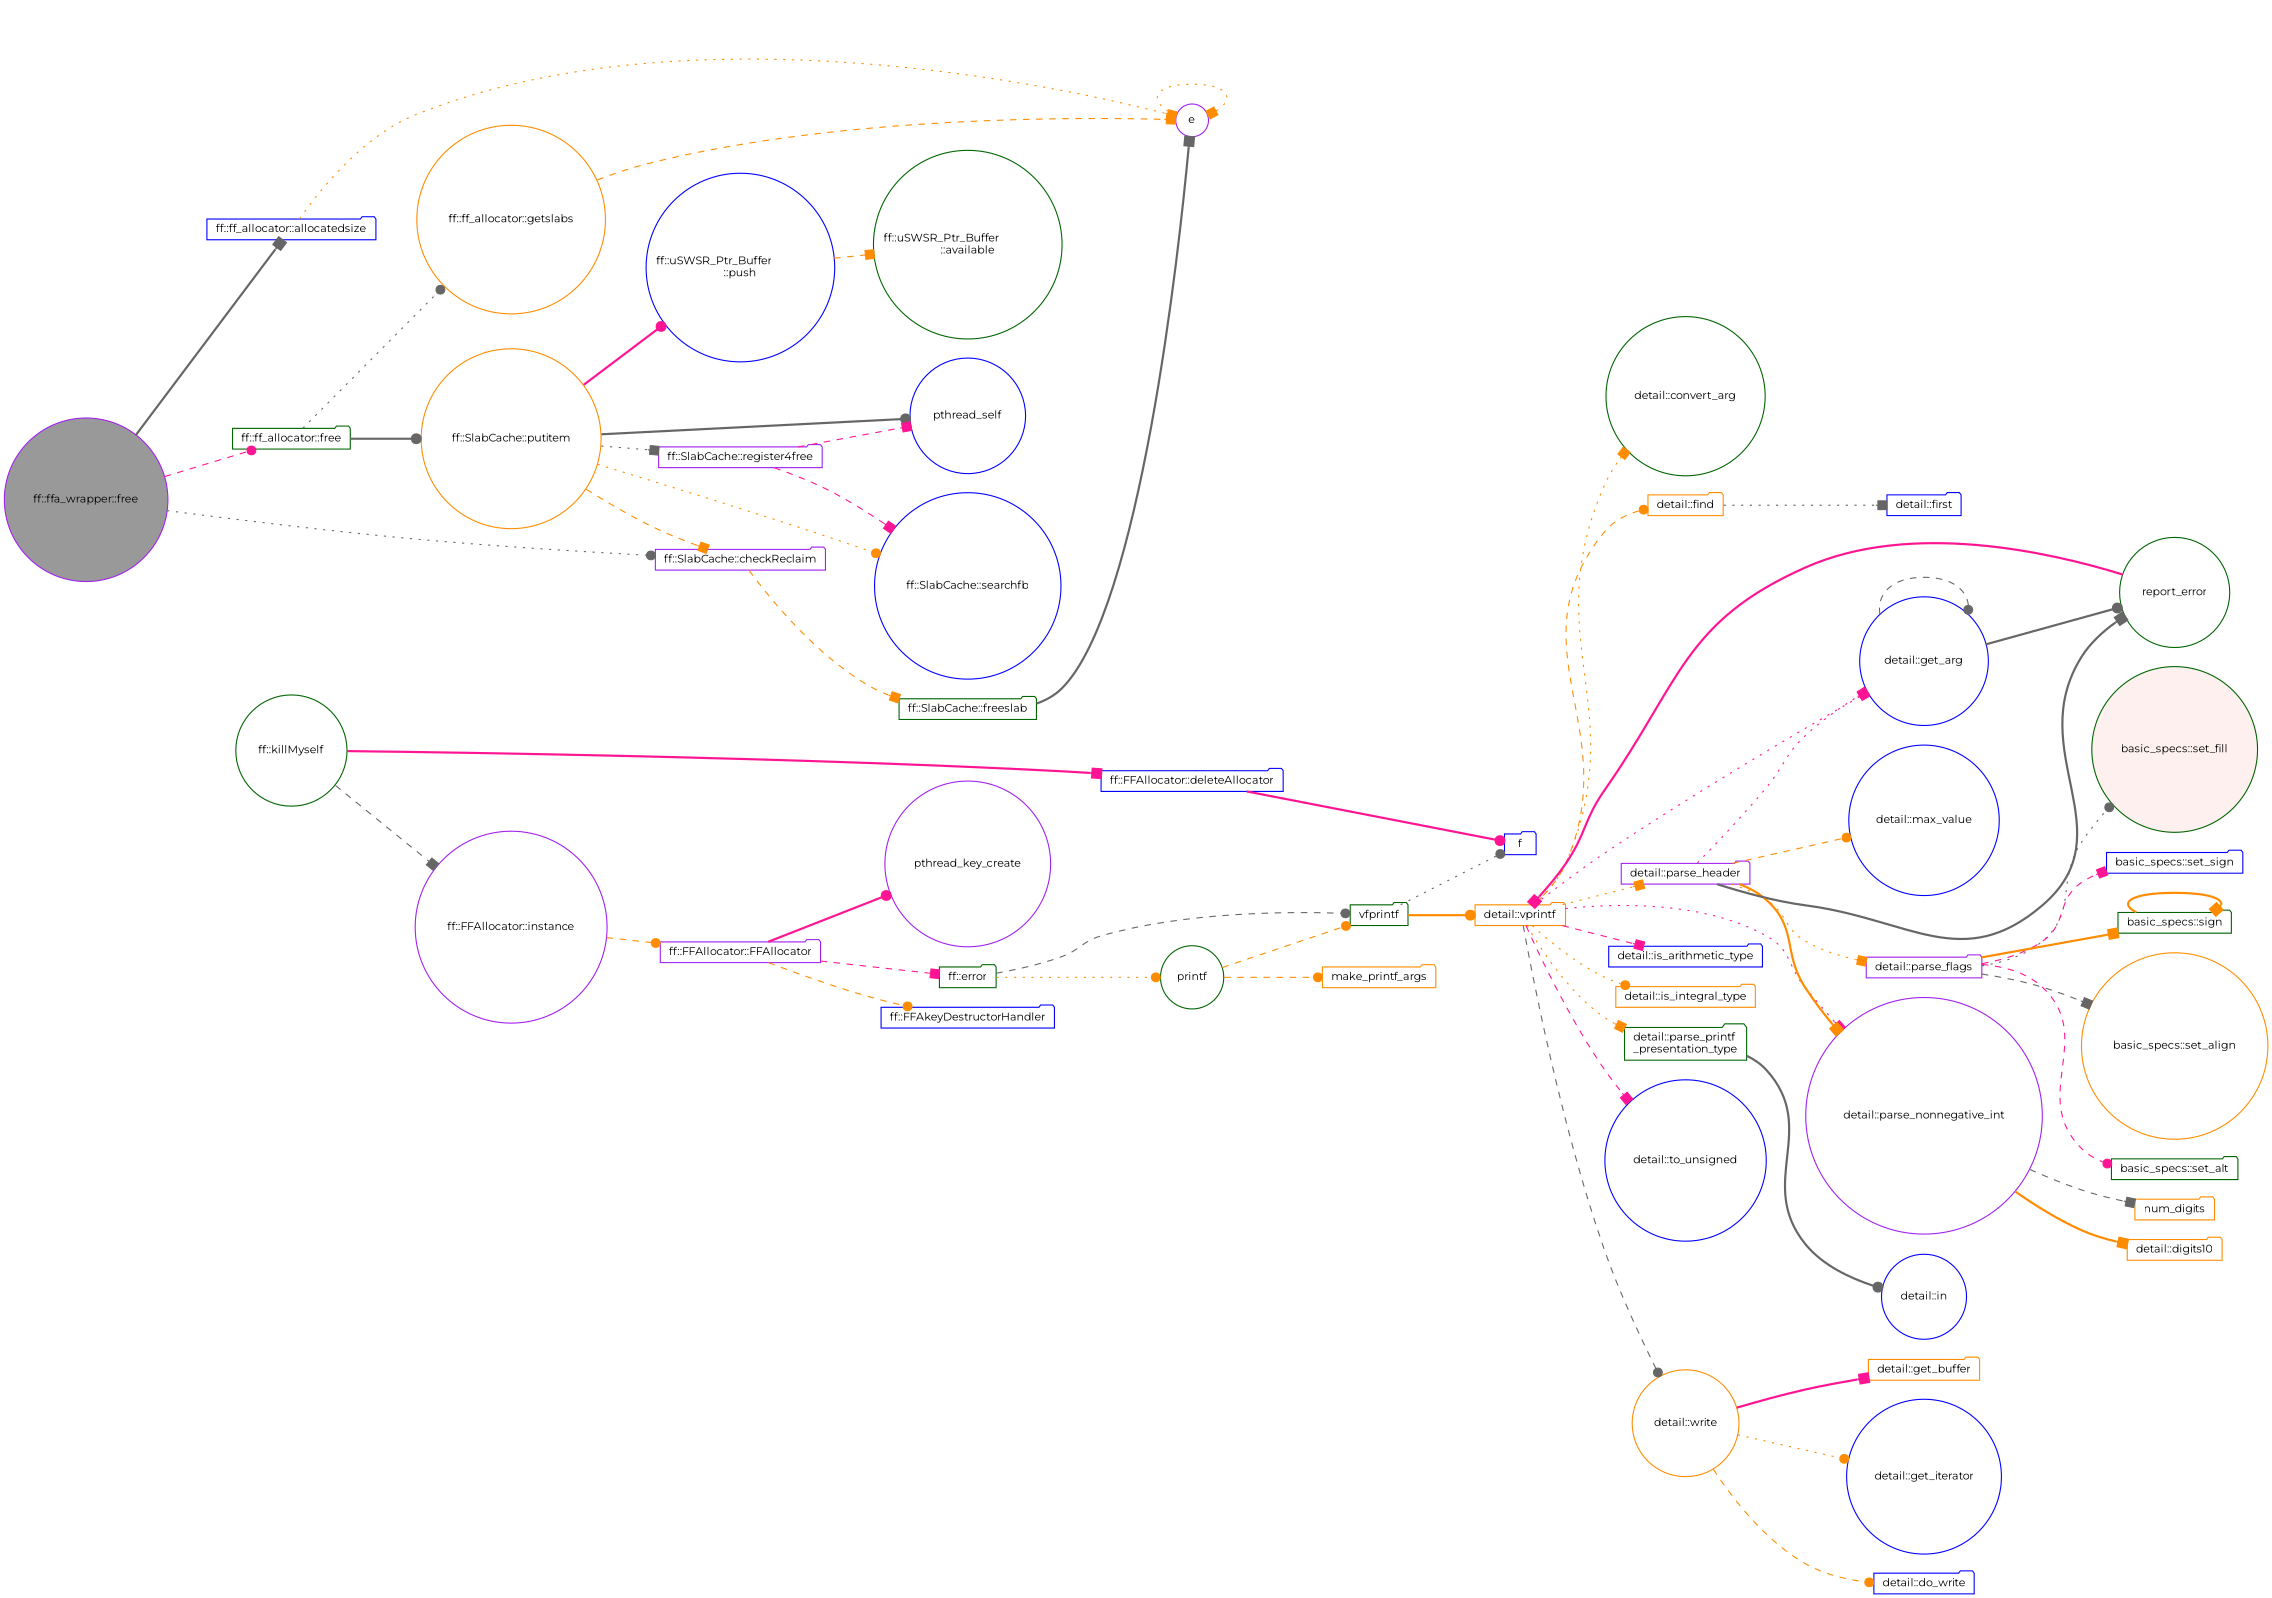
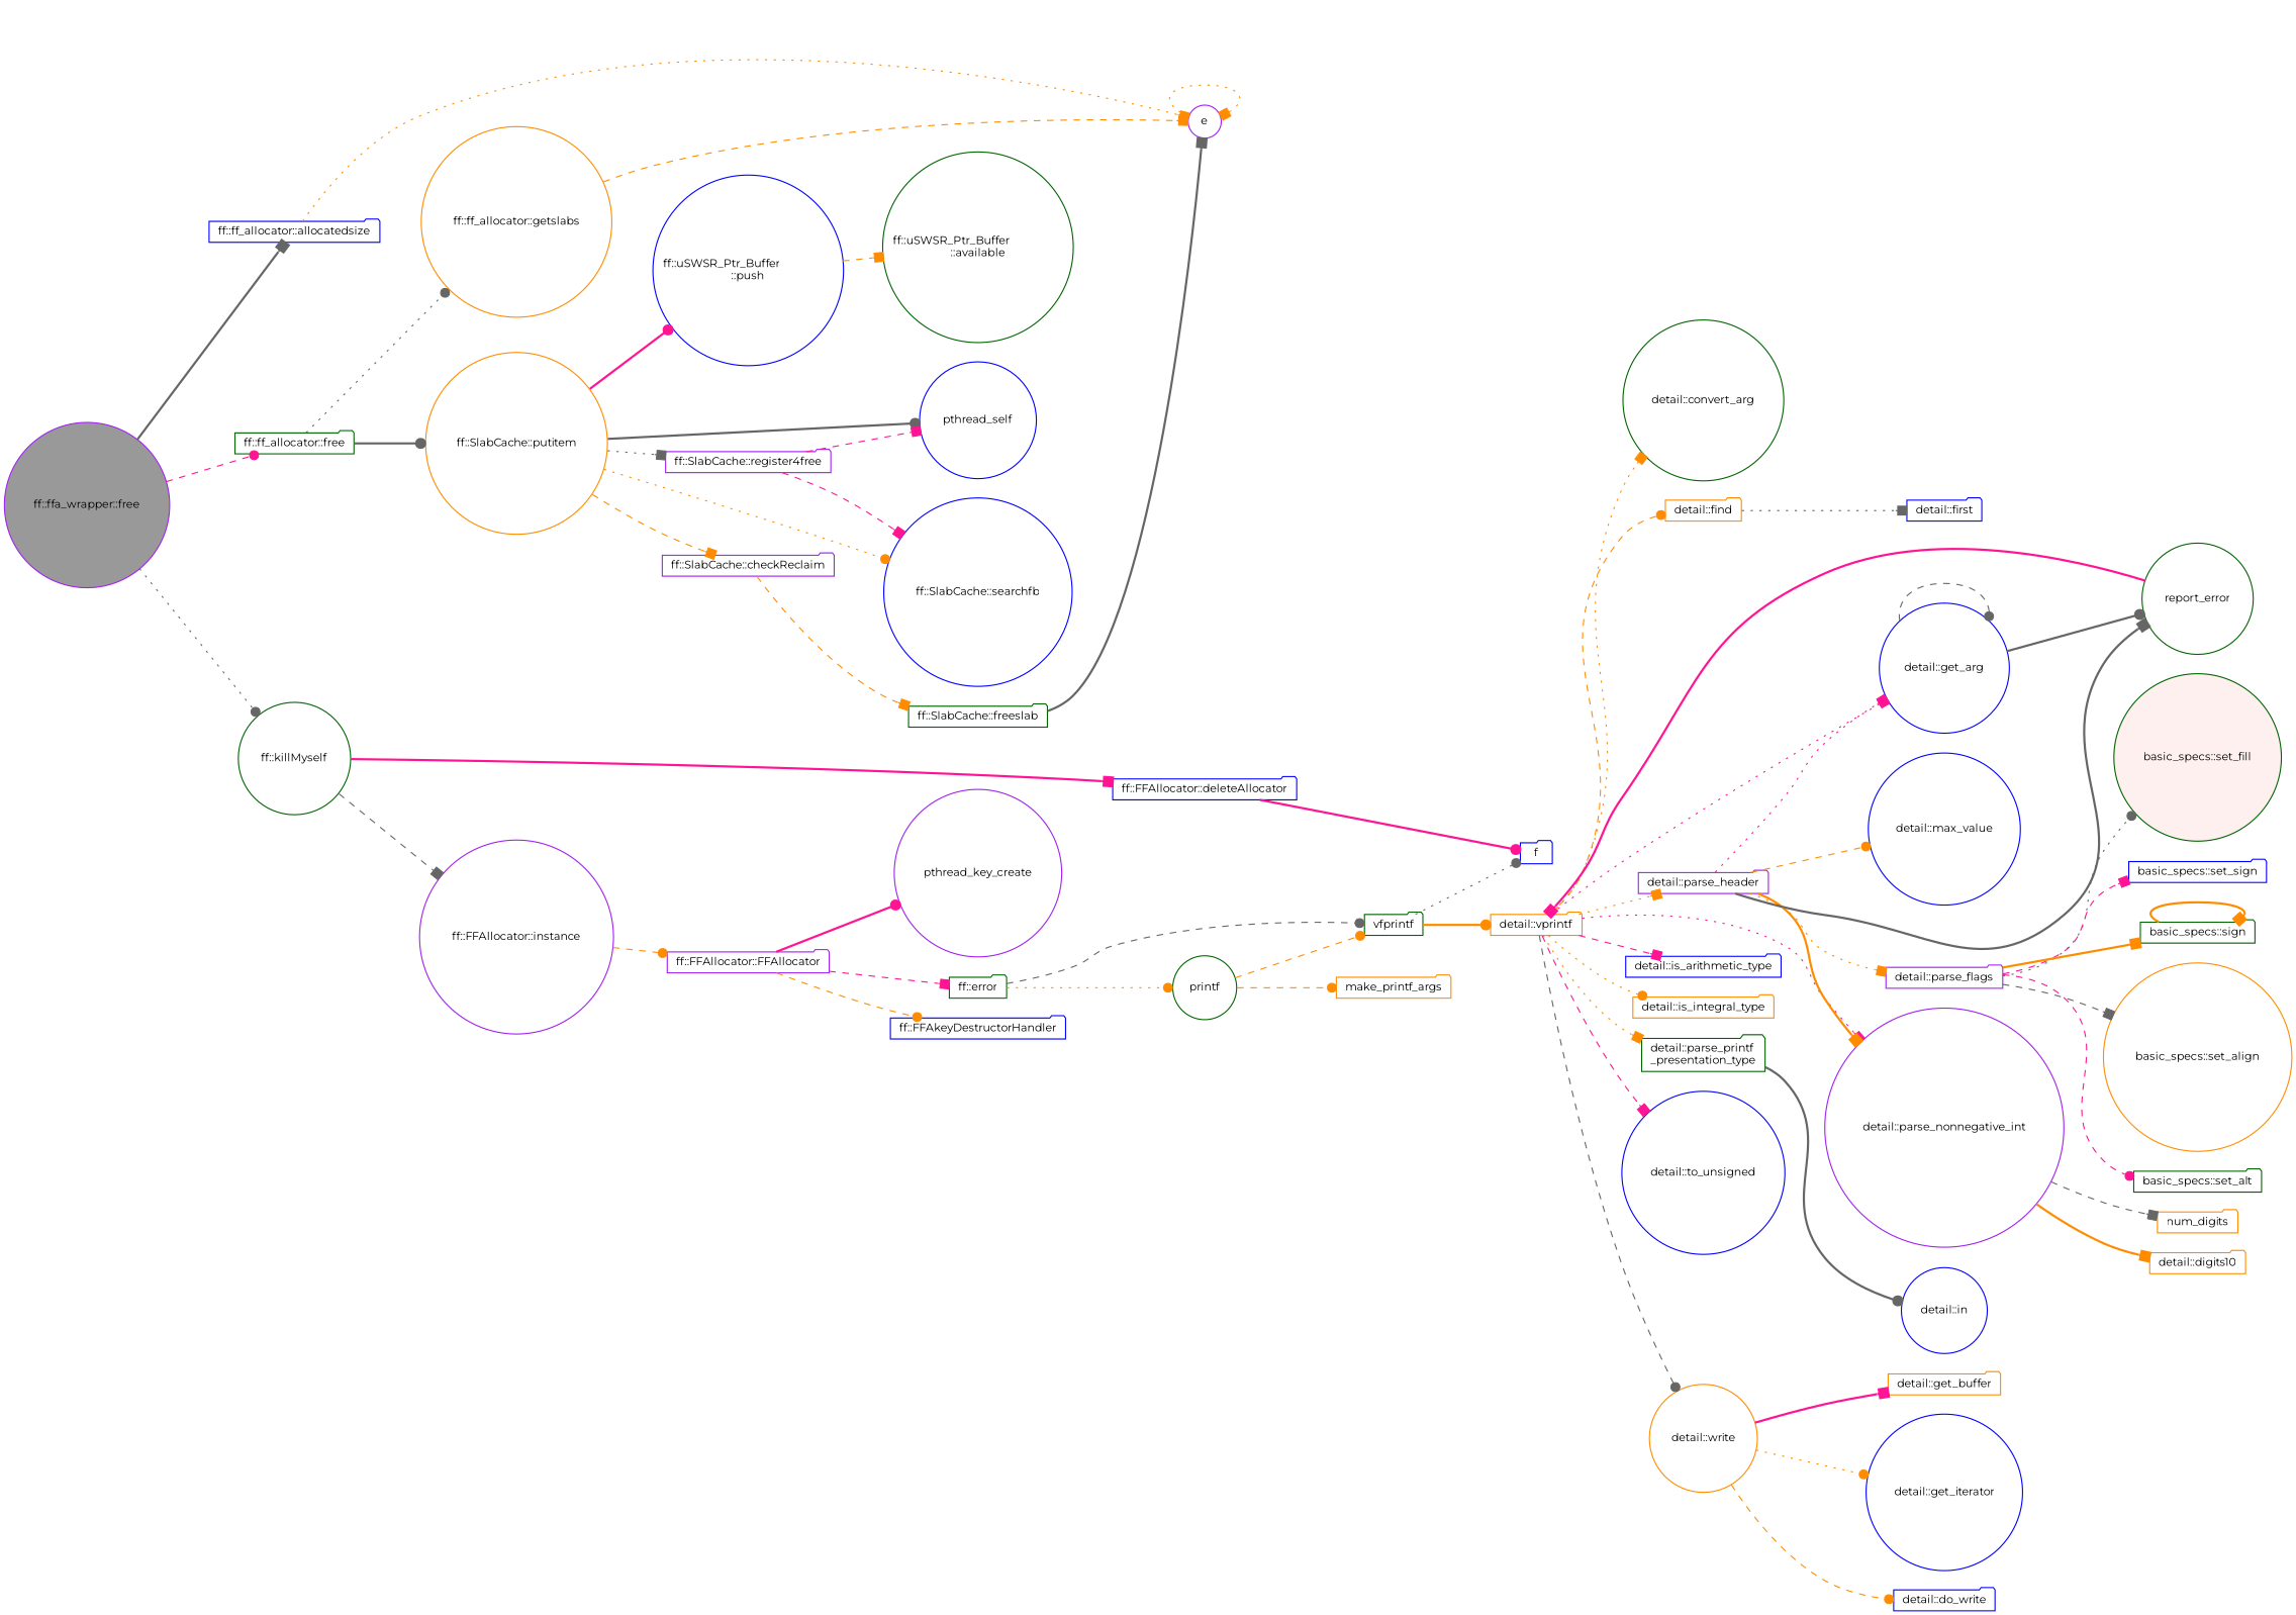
  digraph {
    fontname=Montserrat
    rankdir=LR
    node [color=blue fillcolor=white fontname=Montserrat fontsize=10 shape=folder style=filled]
    edge [arrowhead=box color=darkorange fontname=Montserrat fontsize=10 labelfontname=Helvetica labelfontsize=10 style=dashed]
    n1 [color=purple fillcolor=grey60 fontcolor=black height=0.2 label="ff::ffa_wrapper::free" shape=circle width=0.4]
    n2 [height=0.2 label="ff::ff_allocator::allocatedsize" width=0.4]
    n3 [color=darkgreen height=0.2 label="ff::ff_allocator::free" width=0.4]
    n4 [color=darkgreen height=0.2 label="ff::killMyself" shape=circle width=0.4]
    n5 [color=purple height=0.2 label=e shape=circle width=0.4]
    n6 [color=darkorange height=0.2 label="ff::ff_allocator::getslabs" shape=circle width=0.4]
    n7 [color=darkorange height=0.2 label="ff::SlabCache::putitem" shape=circle width=0.4]
    n8 [height=0.2 label="ff::FFAllocator::deleteAllocator" width=0.4]
    n9 [color=purple height=0.2 label="ff::FFAllocator::instance" shape=circle width=0.4]
    n10 [color=purple height=0.2 label="ff::SlabCache::checkReclaim" width=0.4]
    n11 [height=0.2 label=pthread_self shape=circle width=0.4]
    n12 [height=0.2 label="ff::uSWSR_Ptr_Buffer\l::push" shape=circle width=0.4]
    n13 [color=purple height=0.2 label="ff::SlabCache::register4free" width=0.4]
    n14 [height=0.2 label="ff::SlabCache::searchfb" shape=circle width=0.4]
    n15 [color=darkgreen height=0.2 label="ff::SlabCache::freeslab" width=0.4]
    n16 [color=darkgreen height=0.2 label="ff::uSWSR_Ptr_Buffer\l::available" shape=circle width=0.4]
    n17 [height=0.2 label=f width=0.4]
    n18 [color=purple height=0.2 label="ff::FFAllocator::FFAllocator" width=0.4]
    n19 [color=darkgreen height=0.2 label="ff::error" width=0.4]
    n20 [height=0.2 label="ff::FFAkeyDestructorHandler" width=0.4]
    n21 [color=purple height=0.2 label=pthread_key_create shape=circle width=0.4]
    n22 [color=darkgreen height=0.2 label=printf shape=circle width=0.4]
    n23 [color=darkgreen height=0.2 label=vfprintf width=0.4]
    n24 [color=darkorange height=0.2 label=make_printf_args width=0.4]
    n25 [color=darkorange height=0.2 label="detail::vprintf" width=0.4]
    n26 [color=darkgreen height=0.2 label="detail::convert_arg" shape=circle width=0.4]
    n27 [color=darkorange height=0.2 label="detail::find" width=0.4]
    n28 [height=0.2 label="detail::get_arg" shape=circle width=0.4]
    n29 [height=0.2 label="detail::is_arithmetic_type" width=0.4]
    n30 [color=darkorange height=0.2 label="detail::is_integral_type" width=0.4]
    n31 [color=purple height=0.2 label="detail::parse_header" width=0.4]
    n32 [color=purple height=0.2 label="detail::parse_nonnegative_int" shape=circle width=0.4]
    n33 [color=darkgreen height=0.2 label="detail::parse_printf\l_presentation_type" width=0.4]
    n34 [height=0.2 label="detail::to_unsigned" shape=circle width=0.4]
    n35 [color=darkorange height=0.2 label="detail::write" shape=circle width=0.4]
    n36 [height=0.2 label="detail::first" width=0.4]
    n37 [color=darkgreen height=0.2 label=report_error shape=circle width=0.4]
    n38 [height=0.2 label="detail::max_value" shape=circle width=0.4]
    n39 [color=purple height=0.2 label="detail::parse_flags" width=0.4]
    n40 [color=darkorange height=0.2 label="detail::digits10" width=0.4]
    n41 [color=darkorange height=0.2 label=num_digits width=0.4]
    n42 [height=0.2 label="detail::in" shape=circle width=0.4]
    n43 [height=0.2 label="detail::do_write" width=0.4]
    n44 [color=darkorange height=0.2 label="detail::get_buffer" width=0.4]
    n45 [height=0.2 label="detail::get_iterator" shape=circle width=0.4]
    n46 [color=darkorange height=0.2 label="basic_specs::set_align" shape=circle width=0.4]
    n47 [color=darkgreen height=0.2 label="basic_specs::set_alt" width=0.4]
    n48 [color=darkgreen fillcolor="#FFF0F0" height=0.2 label="basic_specs::set_fill" shape=circle width=0.4]
    n49 [height=0.2 label="basic_specs::set_sign" width=0.4]
    n50 [color=darkgreen height=0.2 label="basic_specs::sign" width=0.4]
    n1 -> n2 [color=gray40 style=bold]
    n1 -> n3 [arrowhead=dot color=deeppink]
-   n1 -> n10 [arrowhead=dot color=gray40 style=dotted]
+   n1 -> n4 [arrowhead=dot color=gray40 style=dotted]
    n2 -> n5 [style=dotted]
    n3 -> n6 [arrowhead=dot color=gray40 style=dotted]
    n3 -> n7 [arrowhead=dot color=gray40 style=bold]
    n4 -> n8 [color=deeppink style=bold]
    n4 -> n9 [color=gray40]
    n5 -> n5 [style=dotted]
    n6 -> n5
    n7 -> n10
    n7 -> n11 [arrowhead=dot color=gray40 style=bold]
    n7 -> n12 [arrowhead=dot color=deeppink style=bold]
    n7 -> n13 [color=gray40 style=dotted]
    n7 -> n14 [arrowhead=dot style=dotted]
    n8 -> n17 [arrowhead=dot color=deeppink style=bold]
    n9 -> n18 [arrowhead=dot]
    n10 -> n15
    n12 -> n16
    n13 -> n11 [color=deeppink]
    n13 -> n14 [color=deeppink]
    n15 -> n5 [color=gray40 style=bold]
    n18 -> n19 [color=deeppink]
    n18 -> n20 [arrowhead=dot]
    n18 -> n21 [arrowhead=dot color=deeppink style=bold]
    n19 -> n22 [arrowhead=dot style=dotted]
    n19 -> n23 [arrowhead=dot color=gray40]
    n22 -> n23 [arrowhead=dot]
    n22 -> n24 [arrowhead=dot]
    n23 -> n17 [arrowhead=dot color=gray40 style=dotted]
    n23 -> n25 [arrowhead=dot style=bold]
    n25 -> n26 [style=dotted]
    n25 -> n27 [arrowhead=dot]
    n25 -> n28 [color=deeppink style=dotted]
    n25 -> n29 [color=deeppink]
    n25 -> n30 [arrowhead=dot style=dotted]
    n25 -> n31 [style=dotted]
    n25 -> n32 [color=deeppink style=dotted]
    n25 -> n33 [style=dotted]
    n25 -> n34 [color=deeppink]
    n25 -> n35 [arrowhead=dot color=gray40]
    n27 -> n36 [color=gray40 style=dotted]
    n28 -> n28 [arrowhead=dot color=gray40]
    n28 -> n37 [arrowhead=dot color=gray40 style=bold]
    n31 -> n28 [color=deeppink style=dotted]
    n31 -> n32 [style=bold]
    n31 -> n37 [color=gray40 style=bold]
    n31 -> n38 [arrowhead=dot]
    n31 -> n39 [style=dotted]
    n32 -> n40 [style=bold]
    n32 -> n41 [color=gray40]
    n33 -> n42 [arrowhead=dot color=gray40 style=bold]
    n35 -> n43 [arrowhead=dot]
    n35 -> n44 [color=deeppink style=bold]
    n35 -> n45 [arrowhead=dot style=dotted]
    n37 -> n25 [color=deeppink style=bold]
    n39 -> n46 [color=gray40]
    n39 -> n47 [arrowhead=dot color=deeppink]
    n39 -> n48 [arrowhead=dot color=gray40 style=dotted]
    n39 -> n49 [color=deeppink]
    n39 -> n50 [style=bold]
    n50 -> n50 [style=bold]
  }
